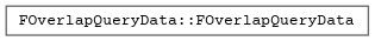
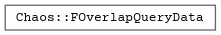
  digraph {
    rankdir=LR
    fontname="Courier Prime"
-   n1 [color=grey40 fillcolor=white fontname="Courier Prime" fontsize=10 height=0.2 label="FOverlapQueryData::FOverlapQueryData" shape=box style=filled width=0.4]
+   n1 [color=grey40 fillcolor=white fontname="Courier Prime" fontsize=10 height=0.2 label="Chaos::FOverlapQueryData" shape=box style=filled width=0.4]
  }
